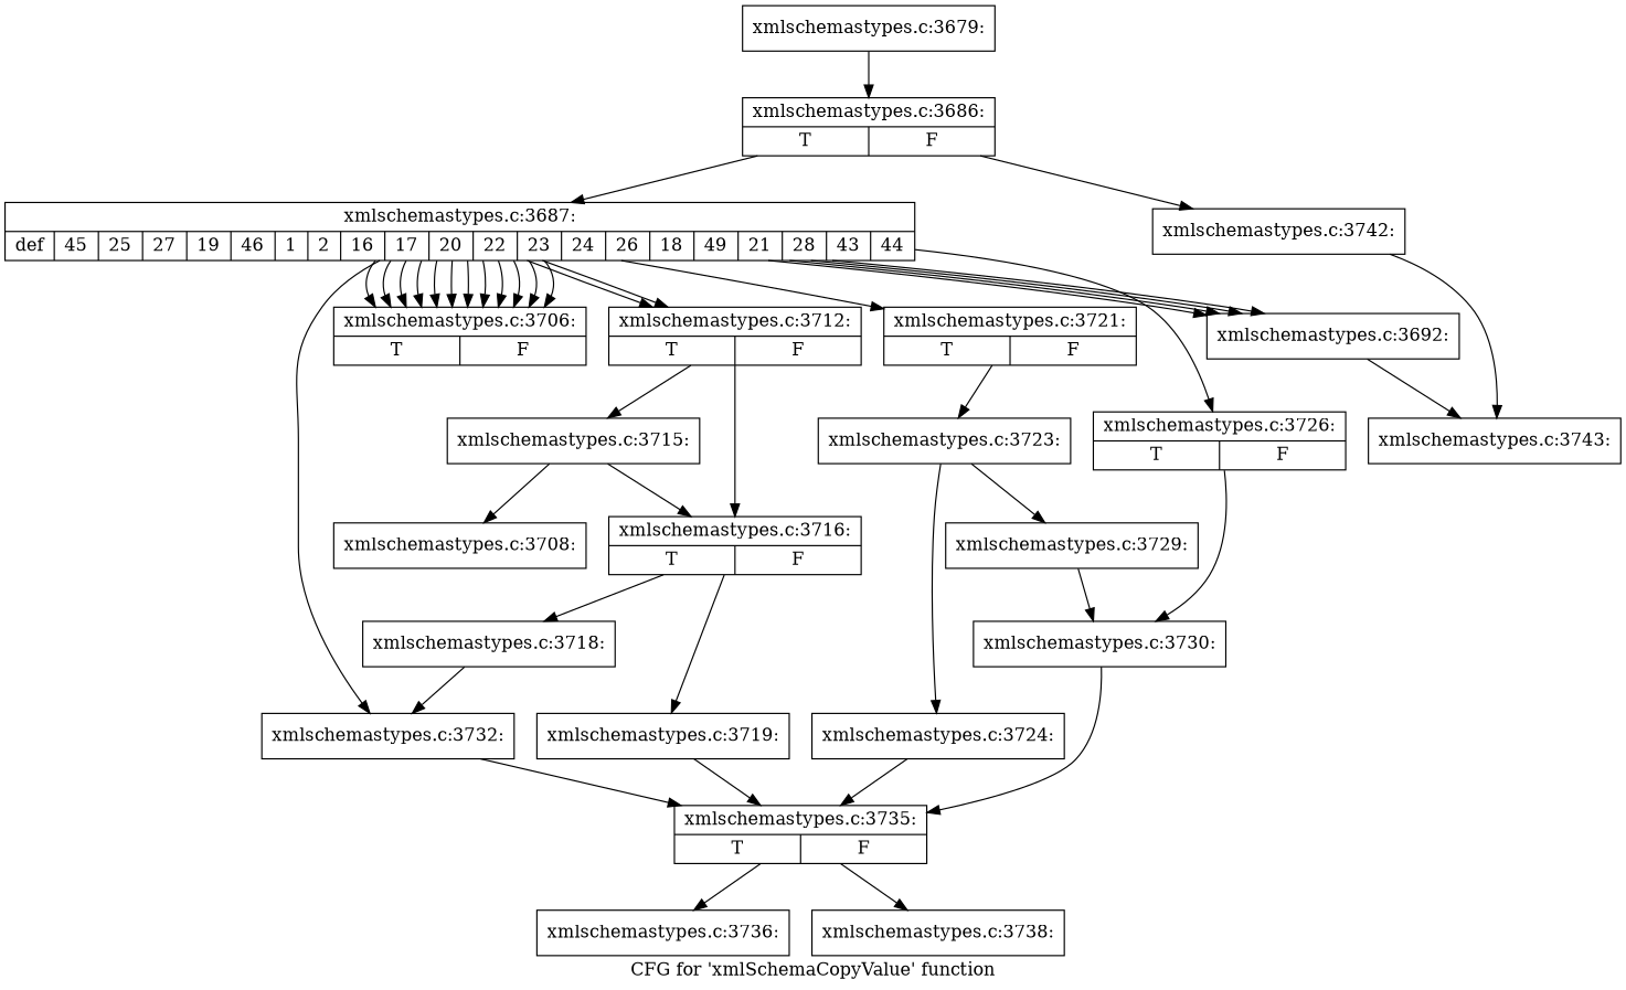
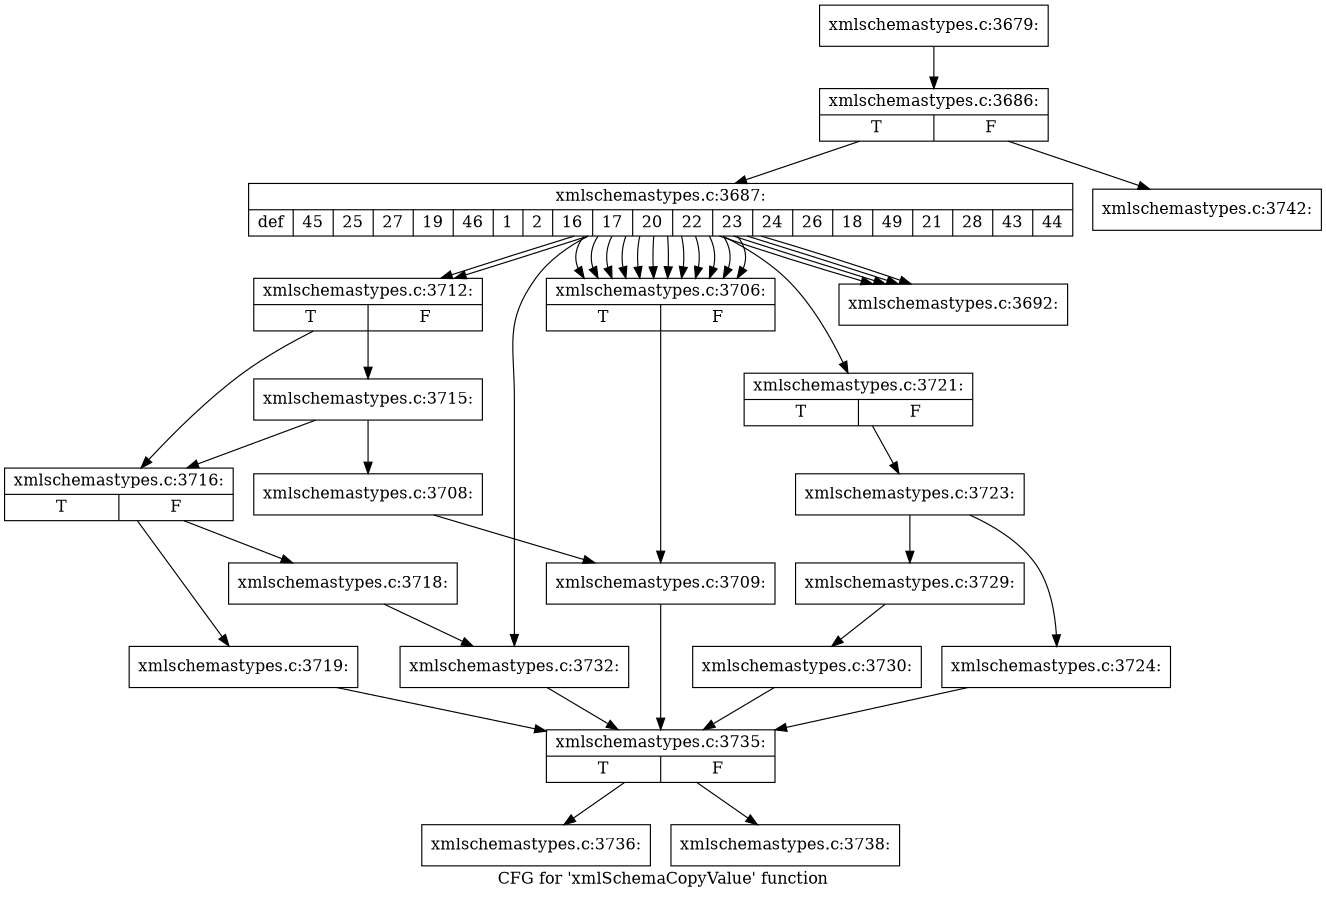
  digraph {
    label="CFG for 'xmlSchemaCopyValue' function"
    node [shape=record]
    n1 [label="{xmlschemastypes.c:3679:}"]
    n2 [label="{xmlschemastypes.c:3686:|{<s0>T|<s1>F}}"]
    n3 [label="{xmlschemastypes.c:3687:|{<s0>def|<s1>45|<s2>25|<s3>27|<s4>19|<s5>46|<s6>1|<s7>2|<s8>16|<s9>17|<s10>20|<s11>22|<s12>23|<s13>24|<s14>26|<s15>18|<s16>49|<s17>21|<s18>28|<s19>43|<s20>44}}"]
    n4 [label="{xmlschemastypes.c:3742:}"]
    n5 [label="{xmlschemastypes.c:3732:}"]
    n6 [label="{xmlschemastypes.c:3692:}"]
    n7 [label="{xmlschemastypes.c:3706:|{<s0>T|<s1>F}}"]
    n8 [label="{xmlschemastypes.c:3712:|{<s0>T|<s1>F}}"]
    n9 [label="{xmlschemastypes.c:3721:|{<s0>T|<s1>F}}"]
-   n10 [label="{xmlschemastypes.c:3726:|{<s0>T|<s1>F}}"]
-   n11 [label="{xmlschemastypes.c:3743:}"]
    n12 [label="{xmlschemastypes.c:3735:|{<s0>T|<s1>F}}"]
+   n13 [label="{xmlschemastypes.c:3709:}"]
    n14 [label="{xmlschemastypes.c:3715:}"]
    n15 [label="{xmlschemastypes.c:3716:|{<s0>T|<s1>F}}"]
    n16 [label="{xmlschemastypes.c:3723:}"]
    n17 [label="{xmlschemastypes.c:3730:}"]
    n18 [label="{xmlschemastypes.c:3736:}"]
    n19 [label="{xmlschemastypes.c:3738:}"]
    n20 [label="{xmlschemastypes.c:3708:}"]
    n21 [label="{xmlschemastypes.c:3718:}"]
    n22 [label="{xmlschemastypes.c:3719:}"]
    n23 [label="{xmlschemastypes.c:3724:}"]
    n24 [label="{xmlschemastypes.c:3729:}"]
    n1 -> n2
    n2 -> n3
    n2 -> n4
    n3 -> n5
    n3 -> n6
    n3 -> n6
    n3 -> n6
    n3 -> n6
    n3 -> n7
    n3 -> n7
    n3 -> n7
    n3 -> n7
    n3 -> n7
    n3 -> n7
    n3 -> n7
    n3 -> n7
    n3 -> n7
    n3 -> n7
    n3 -> n7
    n3 -> n7
    n3 -> n8
    n3 -> n8
    n3 -> n9
-   n3 -> n10
-   n4 -> n11
    n5 -> n12
-   n6 -> n11
+   n7 -> n13
    n8 -> n14
    n8 -> n15
    n9 -> n16
-   n10 -> n17
    n12 -> n18
    n12 -> n19
+   n13 -> n12
    n14 -> n15
    n14 -> n20
    n15 -> n21
    n15 -> n22
    n16 -> n23
    n16 -> n24
    n17 -> n12
+   n20 -> n13
    n21 -> n5
    n22 -> n12
    n23 -> n12
    n24 -> n17
  }
